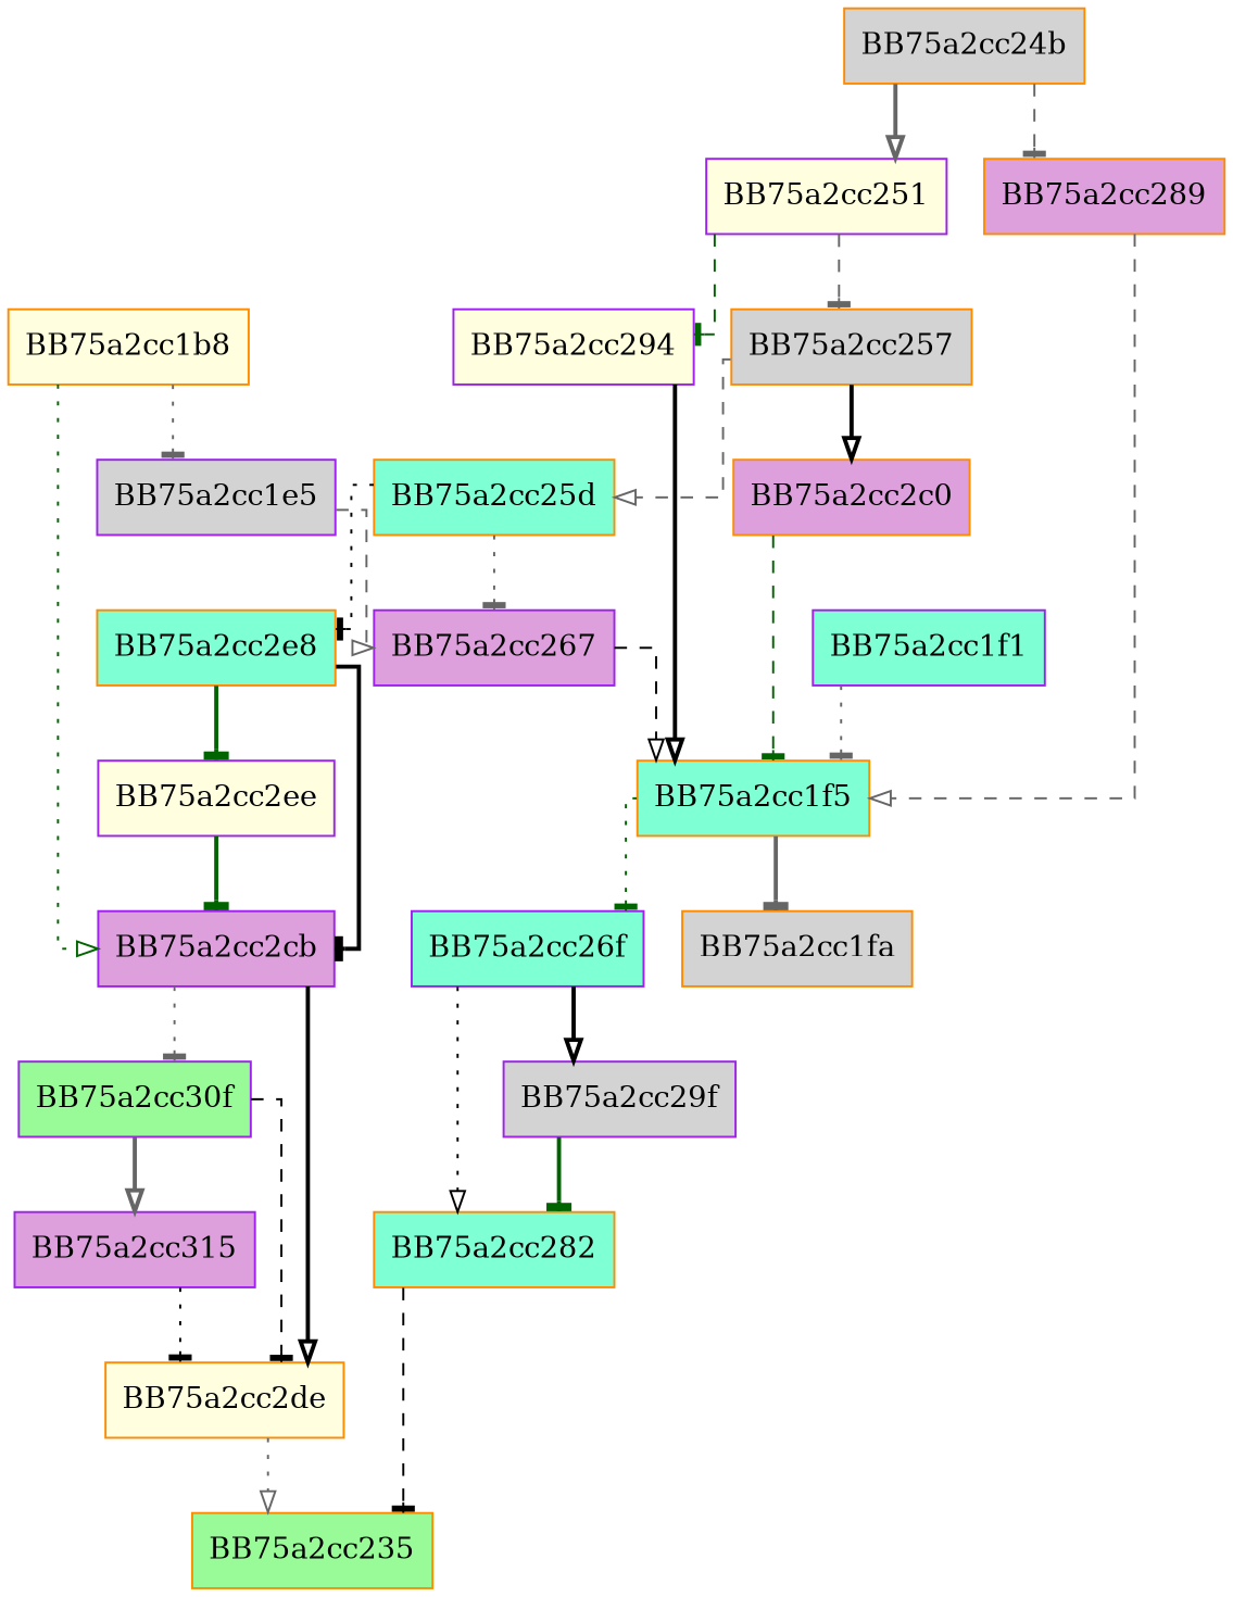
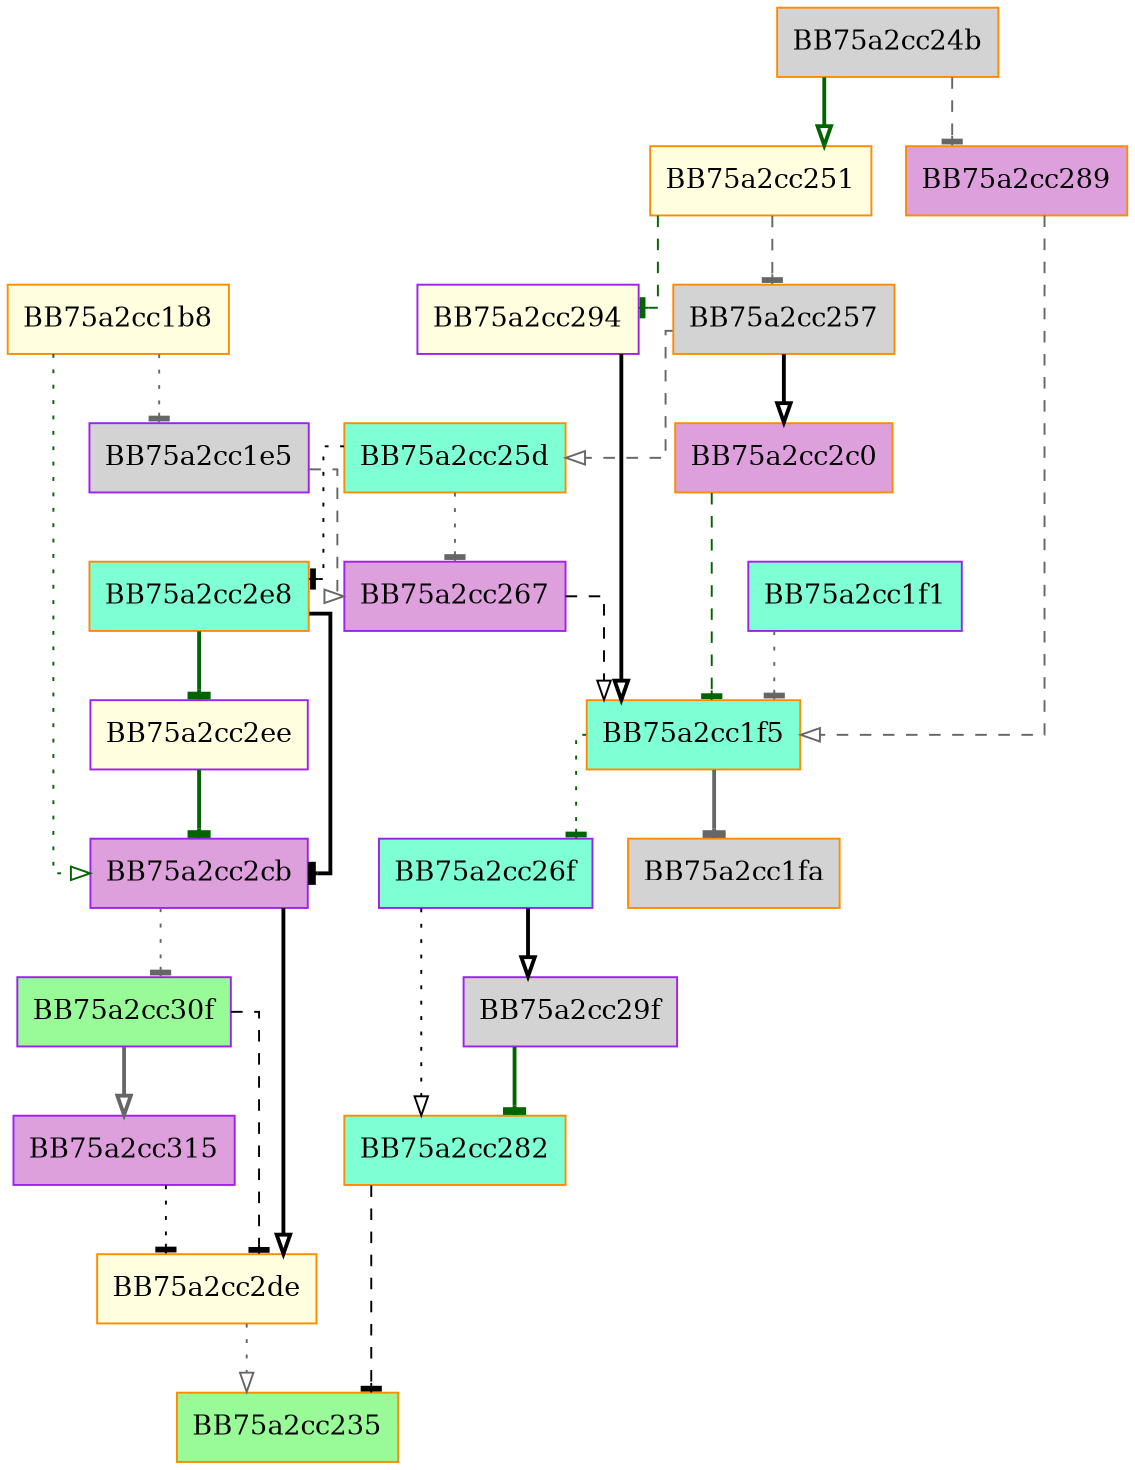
  digraph {
    splines=ortho
    node [color=darkorange fillcolor=aquamarine shape=box style=filled]
    edge [arrowhead=tee color=gray40 style=bold]
    BB75a2cc1b8 [fillcolor=lightyellow]
    BB75a2cc2cb [color=purple fillcolor=plum]
    BB75a2cc1e5 [color=purple fillcolor=lightgrey]
    BB75a2cc30f [color=purple fillcolor=palegreen]
    BB75a2cc2de [fillcolor=lightyellow]
    BB75a2cc267 [color=purple fillcolor=plum]
    BB75a2cc315 [color=purple fillcolor=plum]
    BB75a2cc235 [fillcolor=palegreen]
    BB75a2cc1f5
    BB75a2cc26f [color=purple]
    BB75a2cc1fa [fillcolor=lightgrey]
    BB75a2cc24b [fillcolor=lightgrey]
    BB75a2cc289 [fillcolor=plum]
-   BB75a2cc251 [color=purple fillcolor=lightyellow]
+   BB75a2cc251 [fillcolor=lightyellow]
    BB75a2cc1f1 [color=purple]
    BB75a2cc294 [color=purple fillcolor=lightyellow]
    BB75a2cc257 [fillcolor=lightgrey]
    BB75a2cc29f [color=purple fillcolor=lightgrey]
    BB75a2cc282
    BB75a2cc2c0 [fillcolor=plum]
    BB75a2cc25d
    BB75a2cc2e8
    BB75a2cc2ee [color=purple fillcolor=lightyellow]
    BB75a2cc1b8 -> BB75a2cc2cb [arrowhead=onormal color=darkgreen style=dotted]
    BB75a2cc1b8 -> BB75a2cc1e5 [style=dotted]
    BB75a2cc2cb -> BB75a2cc30f [style=dotted]
    BB75a2cc2cb -> BB75a2cc2de [arrowhead=onormal color=black]
    BB75a2cc1e5 -> BB75a2cc267 [arrowhead=onormal style=dashed]
    BB75a2cc30f -> BB75a2cc2de [color=black style=dashed]
    BB75a2cc30f -> BB75a2cc315 [arrowhead=onormal]
    BB75a2cc2de -> BB75a2cc235 [arrowhead=onormal style=dotted]
    BB75a2cc267 -> BB75a2cc1f5 [arrowhead=onormal color=black style=dashed]
    BB75a2cc315 -> BB75a2cc2de [color=black style=dotted]
    BB75a2cc1f5 -> BB75a2cc26f [color=darkgreen style=dotted]
    BB75a2cc1f5 -> BB75a2cc1fa
    BB75a2cc26f -> BB75a2cc29f [arrowhead=onormal color=black]
    BB75a2cc26f -> BB75a2cc282 [arrowhead=onormal color=black style=dotted]
    BB75a2cc24b -> BB75a2cc289 [style=dashed]
-   BB75a2cc24b -> BB75a2cc251 [arrowhead=onormal]
+   BB75a2cc24b -> BB75a2cc251 [arrowhead=onormal color=darkgreen]
    BB75a2cc289 -> BB75a2cc1f5 [arrowhead=onormal style=dashed]
    BB75a2cc251 -> BB75a2cc294 [color=darkgreen style=dashed]
    BB75a2cc251 -> BB75a2cc257 [style=dashed]
    BB75a2cc1f1 -> BB75a2cc1f5 [style=dotted]
    BB75a2cc294 -> BB75a2cc1f5 [arrowhead=onormal color=black]
    BB75a2cc257 -> BB75a2cc2c0 [arrowhead=onormal color=black]
    BB75a2cc257 -> BB75a2cc25d [arrowhead=onormal style=dashed]
    BB75a2cc29f -> BB75a2cc282 [color=darkgreen]
    BB75a2cc282 -> BB75a2cc235 [color=black style=dashed]
    BB75a2cc2c0 -> BB75a2cc1f5 [color=darkgreen style=dashed]
    BB75a2cc25d -> BB75a2cc267 [style=dotted]
    BB75a2cc25d -> BB75a2cc2e8 [color=black style=dotted]
    BB75a2cc2e8 -> BB75a2cc2cb [color=black]
    BB75a2cc2e8 -> BB75a2cc2ee [color=darkgreen]
    BB75a2cc2ee -> BB75a2cc2cb [color=darkgreen]
  }
